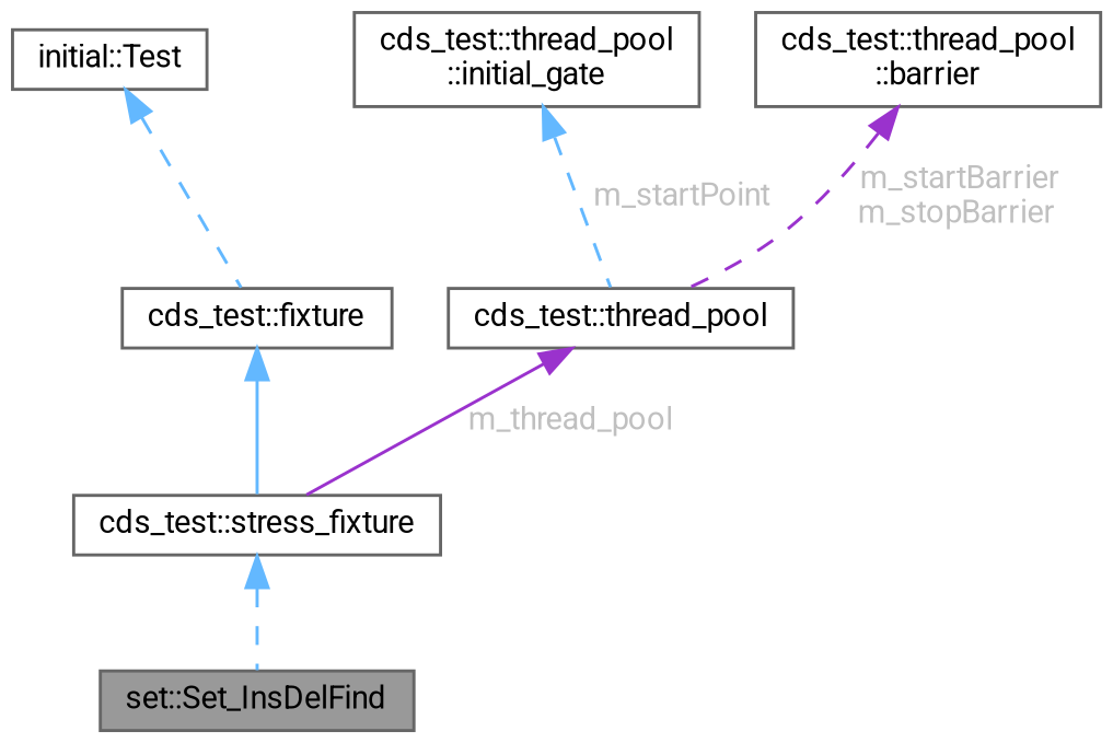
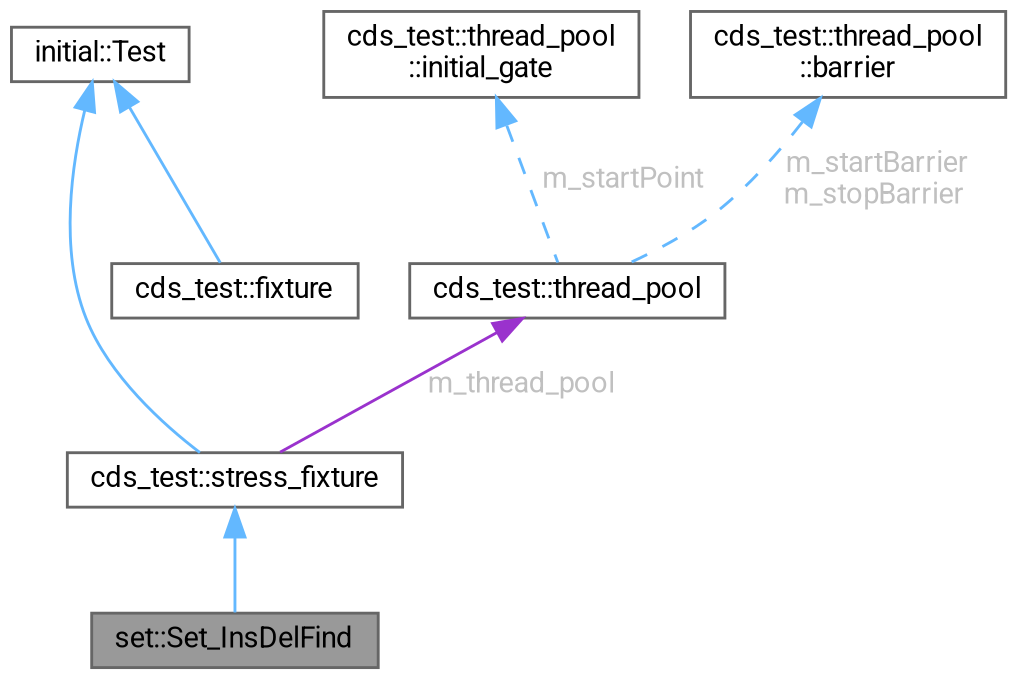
  digraph {
    fontname=Roboto
    node [color=gray40 fillcolor=white fontname=Roboto fontsize=10 shape=box style=filled]
    edge [color=steelblue1 dir=back fontname=Roboto fontsize=10 labelfontname=Helvetica labelfontsize=10 style=solid]
    n1 [fillcolor=grey60 fontcolor=black height=0.2 label="set::Set_InsDelFind" width=0.4]
    n2 [height=0.2 label="cds_test::stress_fixture" width=0.4]
    n3 [height=0.2 label="cds_test::fixture" width=0.4]
    n4 [height=0.2 label="initial::Test" width=0.4]
    n5 [height=0.2 label="cds_test::thread_pool" width=0.4]
    n6 [height=0.2 label="cds_test::thread_pool\l::initial_gate" width=0.4]
    n7 [height=0.2 label="cds_test::thread_pool\l::barrier" width=0.4]
-   n2 -> n1 [style=dashed]
-   n3 -> n2
-   n4 -> n3 [style=dashed]
+   n2 -> n1
+   n4 -> n2
+   n4 -> n3
    n5 -> n2 [color=darkorchid3 fontcolor=grey label=" m_thread_pool"]
    n6 -> n5 [fontcolor=grey label=" m_startPoint" style=dashed]
-   n7 -> n5 [color=darkorchid3 fontcolor=grey label=" m_startBarrier\nm_stopBarrier" style=dashed]
+   n7 -> n5 [fontcolor=grey label=" m_startBarrier\nm_stopBarrier" style=dashed]
  }
